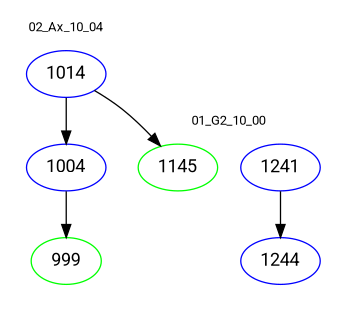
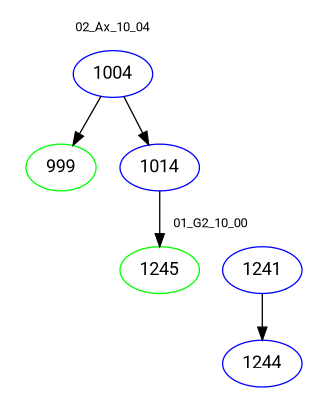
  digraph {
    fontname=Roboto
    node [color=blue fontname=Roboto]
    edge [color=black fontname=Roboto]
    n1 [label=1004]
    n2 [color=green label=999]
    n3 [label=1014]
    n4 [label=1241]
-   n5 [color=green label=1145]
+   n5 [color=green label=1245]
    n6 [label=1244]
    subgraph cluster_1 {
      color=white
      fontsize=10
      label="02_Ax_10_04"
      n1
      n2
      n3
    }
    subgraph cluster_2 {
      color=white
      fontsize=10
      label="01_G2_10_00"
      n4
      n5
      n6
    }
    n1 -> n2
-   n3 -> n1
+   n1 -> n3
    n3 -> n5
    n4 -> n6
  }
